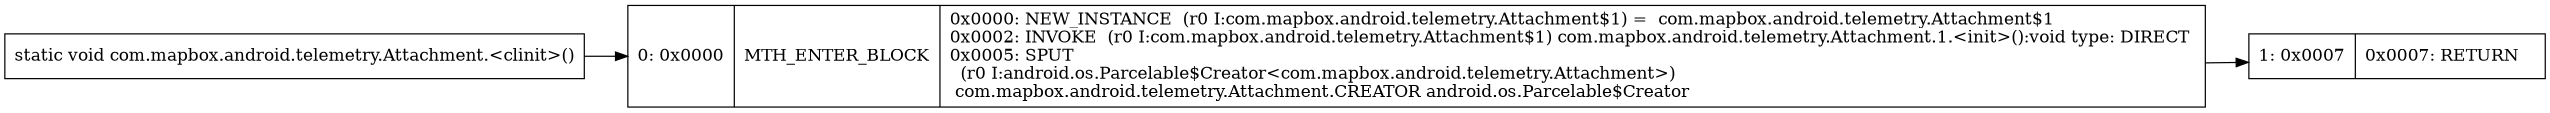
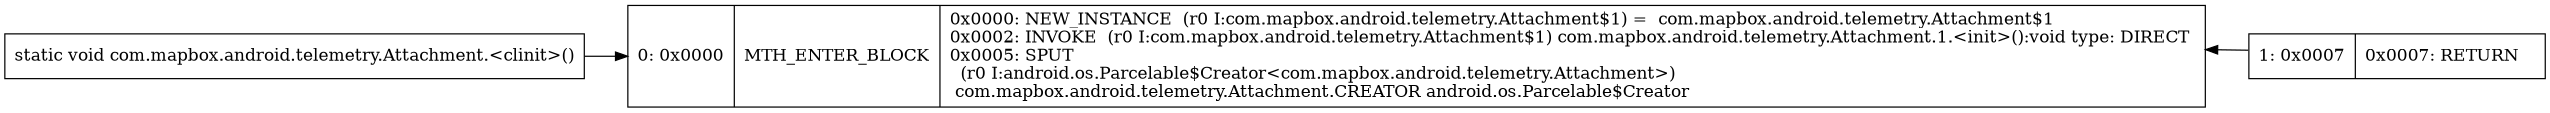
  digraph {
    rankdir=LR
    node [shape=record]
    n1 [label="{0\:\ 0x0000|MTH_ENTER_BLOCK\l|0x0000: NEW_INSTANCE  (r0 I:com.mapbox.android.telemetry.Attachment$1) =  com.mapbox.android.telemetry.Attachment$1 \l0x0002: INVOKE  (r0 I:com.mapbox.android.telemetry.Attachment$1) com.mapbox.android.telemetry.Attachment.1.\<init\>():void type: DIRECT \l0x0005: SPUT  \l  (r0 I:android.os.Parcelable$Creator\<com.mapbox.android.telemetry.Attachment\>)\l com.mapbox.android.telemetry.Attachment.CREATOR android.os.Parcelable$Creator \l}"]
    n2 [label="{1\:\ 0x0007|0x0007: RETURN   \l}"]
    n3 [label="{static void com.mapbox.android.telemetry.Attachment.\<clinit\>() }"]
-   n1 -> n2
+   n2 -> n1
    n3 -> n1
  }
